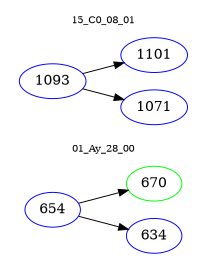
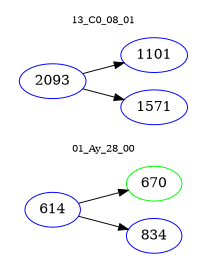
  digraph {
    rankdir=LR
    node [color=blue]
    edge [color=black]
-   n1 [label=654]
-   n2 [label=634]
+   n1 [label=614]
+   n2 [label=834]
    n3 [color=green label=670]
-   n4 [label=1093]
-   n5 [label=1071]
+   n4 [label=2093]
+   n5 [label=1571]
    n6 [label=1101]
    subgraph cluster_1 {
      color=white
      fontsize=10
      label="01_Ay_28_00"
      n1
      n2
      n3
    }
    subgraph cluster_2 {
      color=white
      fontsize=10
-     label="15_C0_08_01"
+     label="13_C0_08_01"
      n4
      n5
      n6
    }
    n1 -> n2
    n1 -> n3
    n4 -> n5
    n4 -> n6
  }
